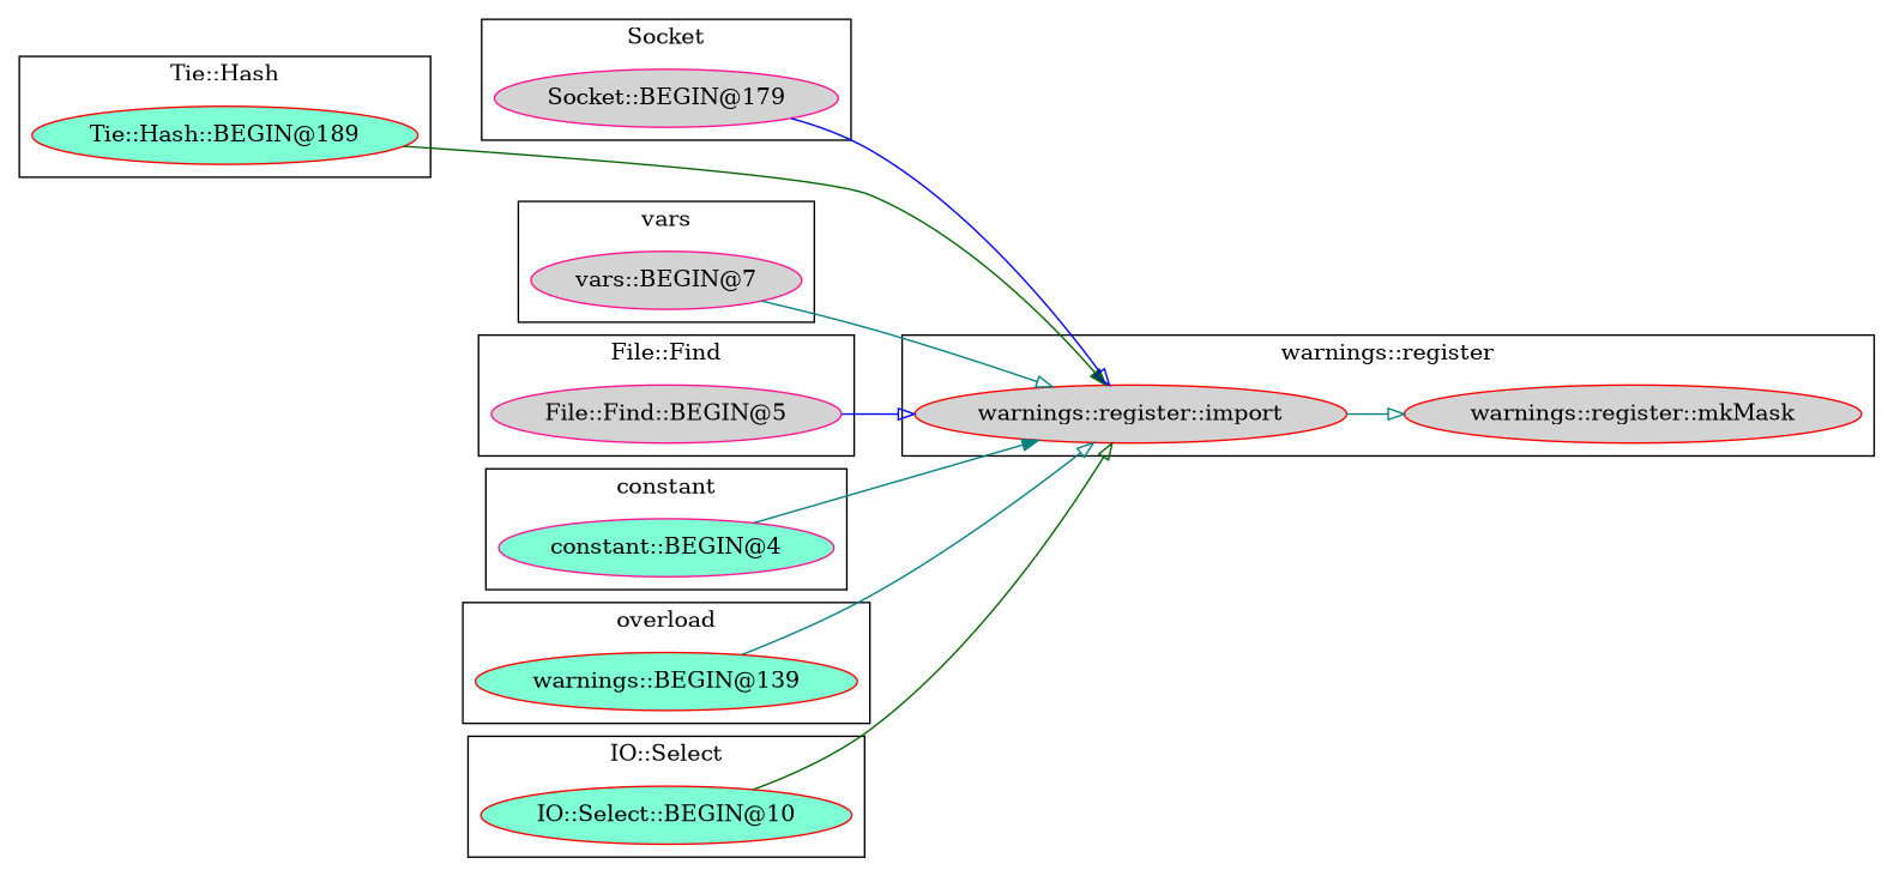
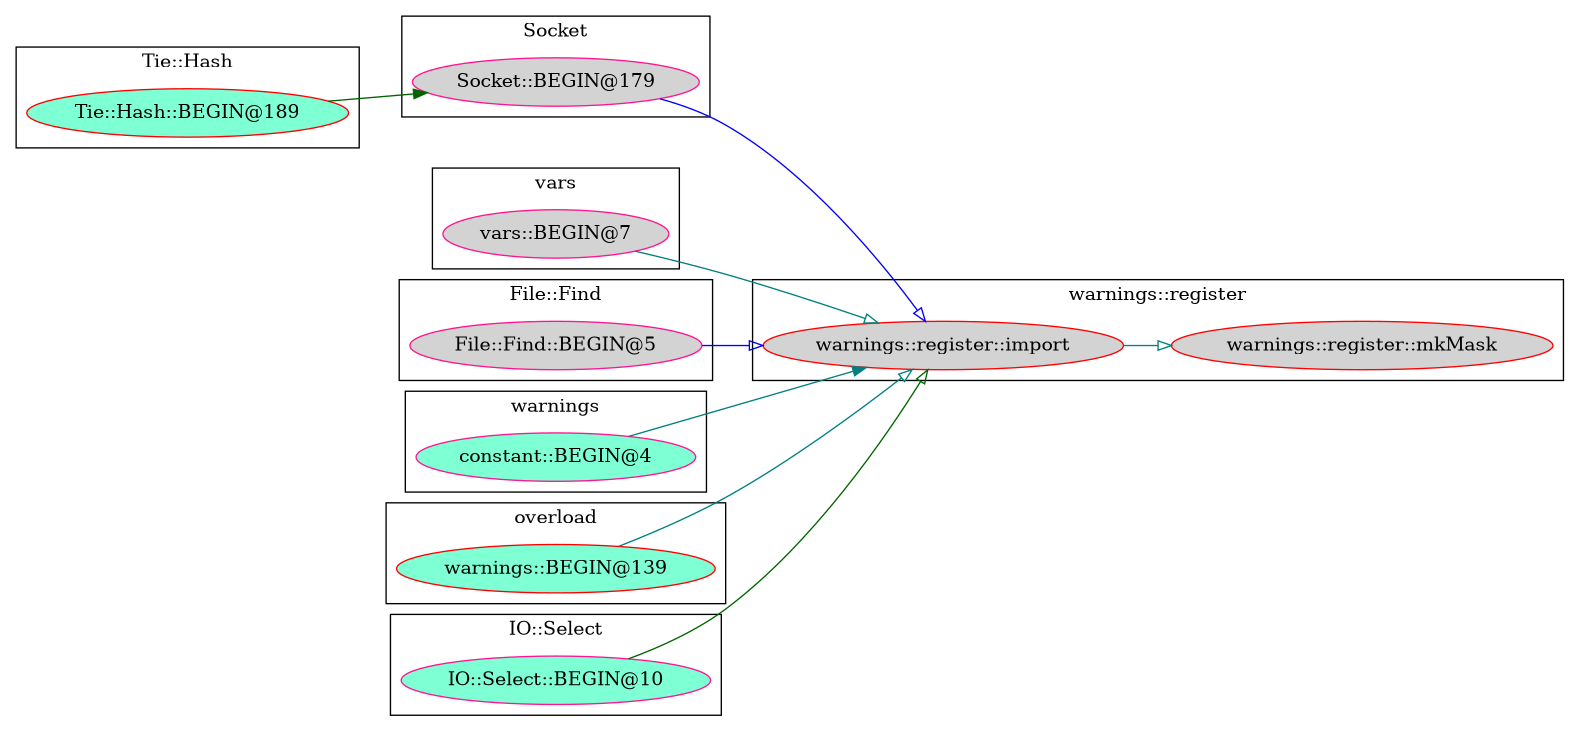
  digraph {
    rankdir=LR
    node [color=deeppink fillcolor=lightgrey style=filled]
    edge [arrowhead=onormal color=teal]
    "Tie::Hash::BEGIN@189" [color=red fillcolor=aquamarine]
    "vars::BEGIN@7"
    "Socket::BEGIN@179"
    "warnings::register::mkMask" [color=red]
    "warnings::register::import" [color=red]
    "File::Find::BEGIN@5"
    "constant::BEGIN@4" [fillcolor=aquamarine]
    n8 [color=red fillcolor=aquamarine label="warnings::BEGIN@139"]
-   "IO::Select::BEGIN@10" [color=red fillcolor=aquamarine]
+   "IO::Select::BEGIN@10" [fillcolor=aquamarine]
    subgraph cluster_1 {
      label="Tie::Hash"
      "Tie::Hash::BEGIN@189"
    }
    subgraph cluster_2 {
      label=vars
      "vars::BEGIN@7"
    }
    subgraph cluster_3 {
      label=Socket
      "Socket::BEGIN@179"
    }
    subgraph cluster_4 {
      label="warnings::register"
      "warnings::register::mkMask"
      "warnings::register::import"
    }
    subgraph cluster_5 {
      label="File::Find"
      "File::Find::BEGIN@5"
    }
    subgraph cluster_6 {
-     label=constant
+     label=warnings
      "constant::BEGIN@4"
    }
    subgraph cluster_7 {
      label=overload
      n8
    }
    subgraph cluster_8 {
      label="IO::Select"
      "IO::Select::BEGIN@10"
    }
-   "Tie::Hash::BEGIN@189" -> "warnings::register::import" [arrowhead=normal color=darkgreen]
+   "Tie::Hash::BEGIN@189" -> "Socket::BEGIN@179" [arrowhead=normal color=darkgreen]
    "vars::BEGIN@7" -> "warnings::register::import"
    "Socket::BEGIN@179" -> "warnings::register::import" [color=blue]
    "warnings::register::import" -> "warnings::register::mkMask"
    "File::Find::BEGIN@5" -> "warnings::register::import" [color=blue]
    "constant::BEGIN@4" -> "warnings::register::import" [arrowhead=normal]
    n8 -> "warnings::register::import"
    "IO::Select::BEGIN@10" -> "warnings::register::import" [color=darkgreen]
  }
